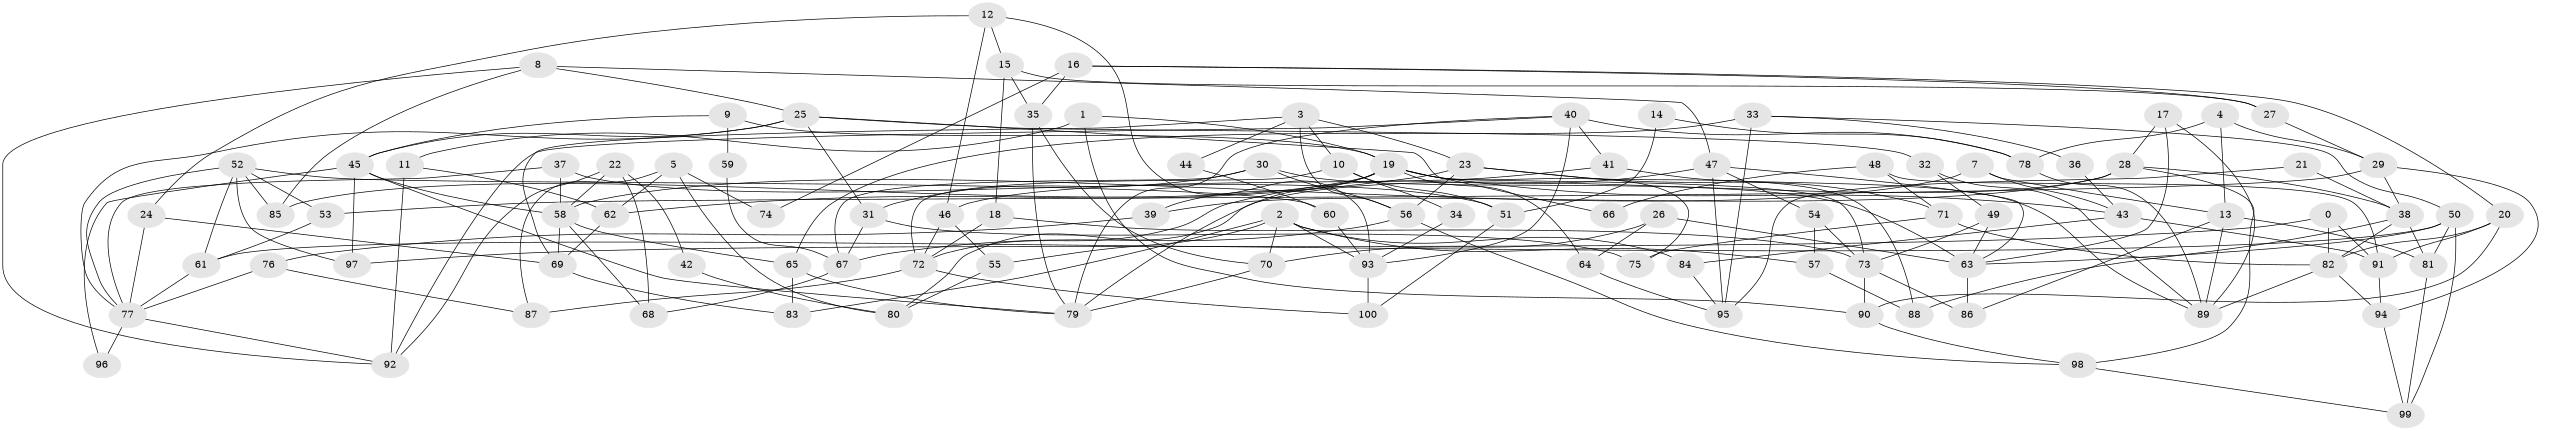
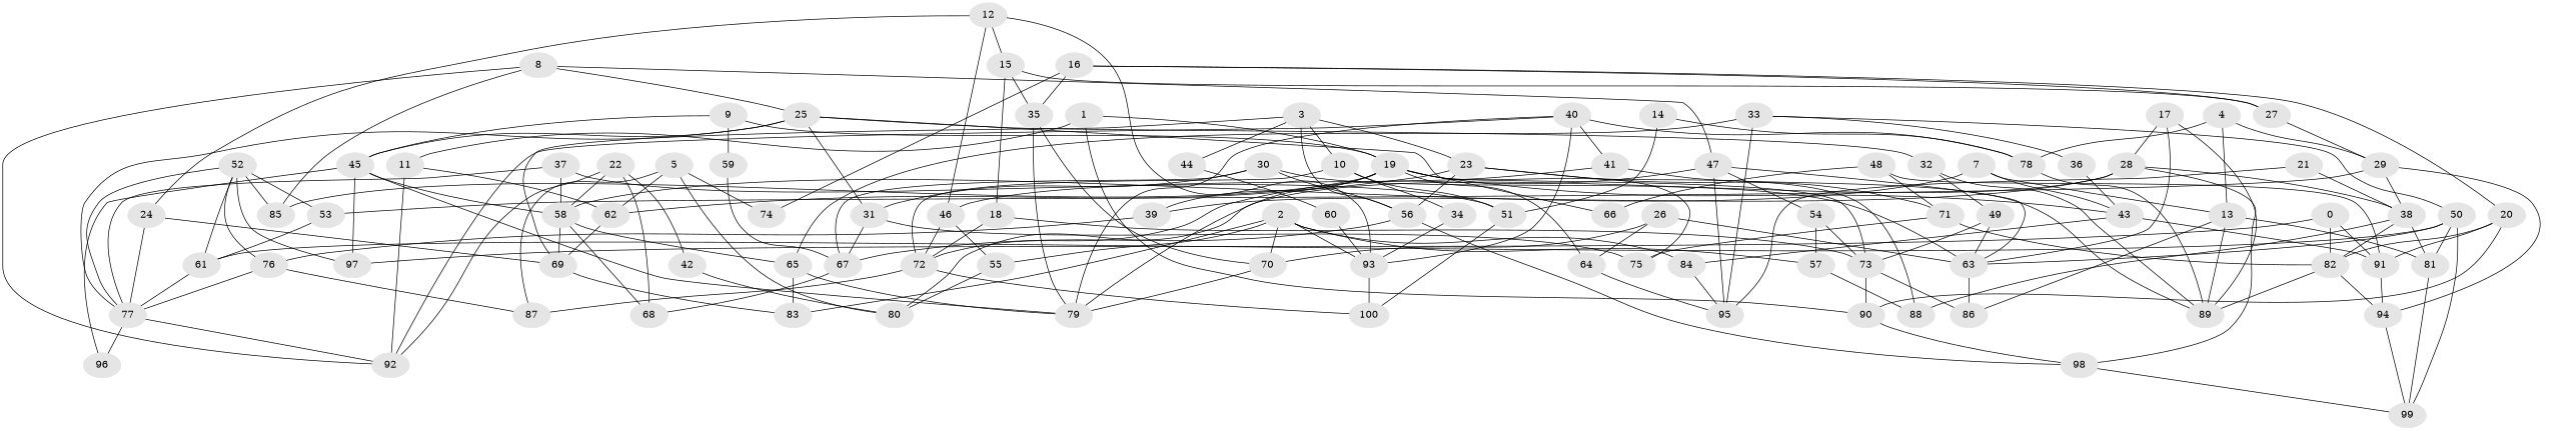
  graph {
    node [color=gray90 style=filled]
    1
    11
    19
    90
    62
    92
    43
    85
    73
    39
    64
    75
    79
    98
    2
    55
    57
    70
    83
    84
    93
    80
    88
    95
    100
    3
    10
    23
    44
    56
    69
    34
    51
    72
    71
    60
    67
    4
    13
    29
    78
    81
    86
    89
    38
    53
    94
    5
    74
    87
    n51 [label=0]
    82
    91
    97
    7
    58
    68
    65
    8
    25
    47
    45
    77
    31
    32
    66
    63
    54
    9
    59
    96
    12
    15
    24
    46
    18
    27
    35
    99
    14
    16
    20
    17
    28
    76
    21
    22
    42
    49
    26
    61
    30
    33
    36
    50
    37
    40
    41
    48
    52
    1 -- 11
    1 -- 19
    1 -- 90
    11 -- 62
    11 -- 92
    19 -- 43
    19 -- 85
    19 -- 73
    19 -- 39
    19 -- 64
    19 -- 75
    19 -- 79
    90 -- 98
    62 -- 69
    43 -- 84
    43 -- 91
    73 -- 90
    73 -- 86
    39 -- 76
    64 -- 95
    98 -- 99
    2 -- 55
    2 -- 57
    2 -- 70
    2 -- 83
    2 -- 84
    2 -- 93
    55 -- 80
    57 -- 88
    70 -- 79
    84 -- 95
    93 -- 100
    3 -- 10
    3 -- 23
    3 -- 44
    3 -- 56
    3 -- 69
    10 -- 34
    10 -- 51
    10 -- 72
    23 -- 62
    23 -- 88
    23 -- 56
    23 -- 71
    44 -- 60
    56 -- 98
    56 -- 67
    69 -- 83
    34 -- 93
    51 -- 100
    72 -- 100
    72 -- 87
    71 -- 75
    71 -- 82
    60 -- 93
    67 -- 68
    4 -- 13
    4 -- 29
    4 -- 78
    13 -- 81
    13 -- 86
    13 -- 89
    29 -- 38
    29 -- 53
    29 -- 94
    78 -- 89
    81 -- 99
    38 -- 88
    38 -- 81
    38 -- 82
    53 -- 61
    94 -- 99
    5 -- 62
    5 -- 80
    5 -- 74
    5 -- 87
    n51 -- 82
    n51 -- 91
    n51 -- 97
    82 -- 89
    82 -- 94
    91 -- 94
    7 -- 43
    7 -- 13
    7 -- 58
    58 -- 69
    58 -- 68
    58 -- 65
    65 -- 79
    65 -- 83
    8 -- 92
    8 -- 85
    8 -- 25
    8 -- 47
    25 -- 45
    25 -- 77
    25 -- 31
    25 -- 32
    25 -- 66
    47 -- 95
    47 -- 72
    47 -- 63
    47 -- 54
    45 -- 79
    45 -- 97
    45 -- 58
    45 -- 96
    77 -- 92
    77 -- 96
    31 -- 75
    31 -- 67
    32 -- 89
    32 -- 49
    63 -- 86
    54 -- 73
    54 -- 57
    9 -- 19
    9 -- 45
    9 -- 59
    59 -- 67
    12 -- 93
    12 -- 15
    12 -- 24
    12 -- 46
    15 -- 18
    15 -- 27
    15 -- 35
    24 -- 69
    24 -- 77
    46 -- 55
    46 -- 72
    18 -- 73
    18 -- 72
    27 -- 29
    35 -- 79
    35 -- 70
    14 -- 51
    14 -- 78
    16 -- 74
    16 -- 27
    16 -- 35
    16 -- 20
    20 -- 90
    20 -- 82
    20 -- 91
    17 -- 89
    17 -- 63
    17 -- 28
    28 -- 39
    28 -- 98
    28 -- 80
    28 -- 38
    76 -- 87
    76 -- 77
    21 -- 95
    21 -- 38
    22 -- 92
    22 -- 58
    22 -- 68
    22 -- 42
    42 -- 80
    49 -- 73
    49 -- 63
    26 -- 64
    26 -- 70
    26 -- 63
    61 -- 77
    30 -- 56
    30 -- 67
    30 -- 31
    30 -- 63
    33 -- 95
    33 -- 65
    33 -- 36
    33 -- 50
    36 -- 43
    50 -- 81
    50 -- 63
    50 -- 99
    50 -- 61
    37 -- 51
    37 -- 58
    37 -- 77
    40 -- 92
    40 -- 79
    40 -- 93
    40 -- 78
    40 -- 41
    41 -- 89
    41 -- 46
    48 -- 71
    48 -- 91
    48 -- 66
    52 -- 85
-   52 -- 60
+   52 -- 76
    52 -- 53
    52 -- 97
    52 -- 77
    52 -- 61
  }
